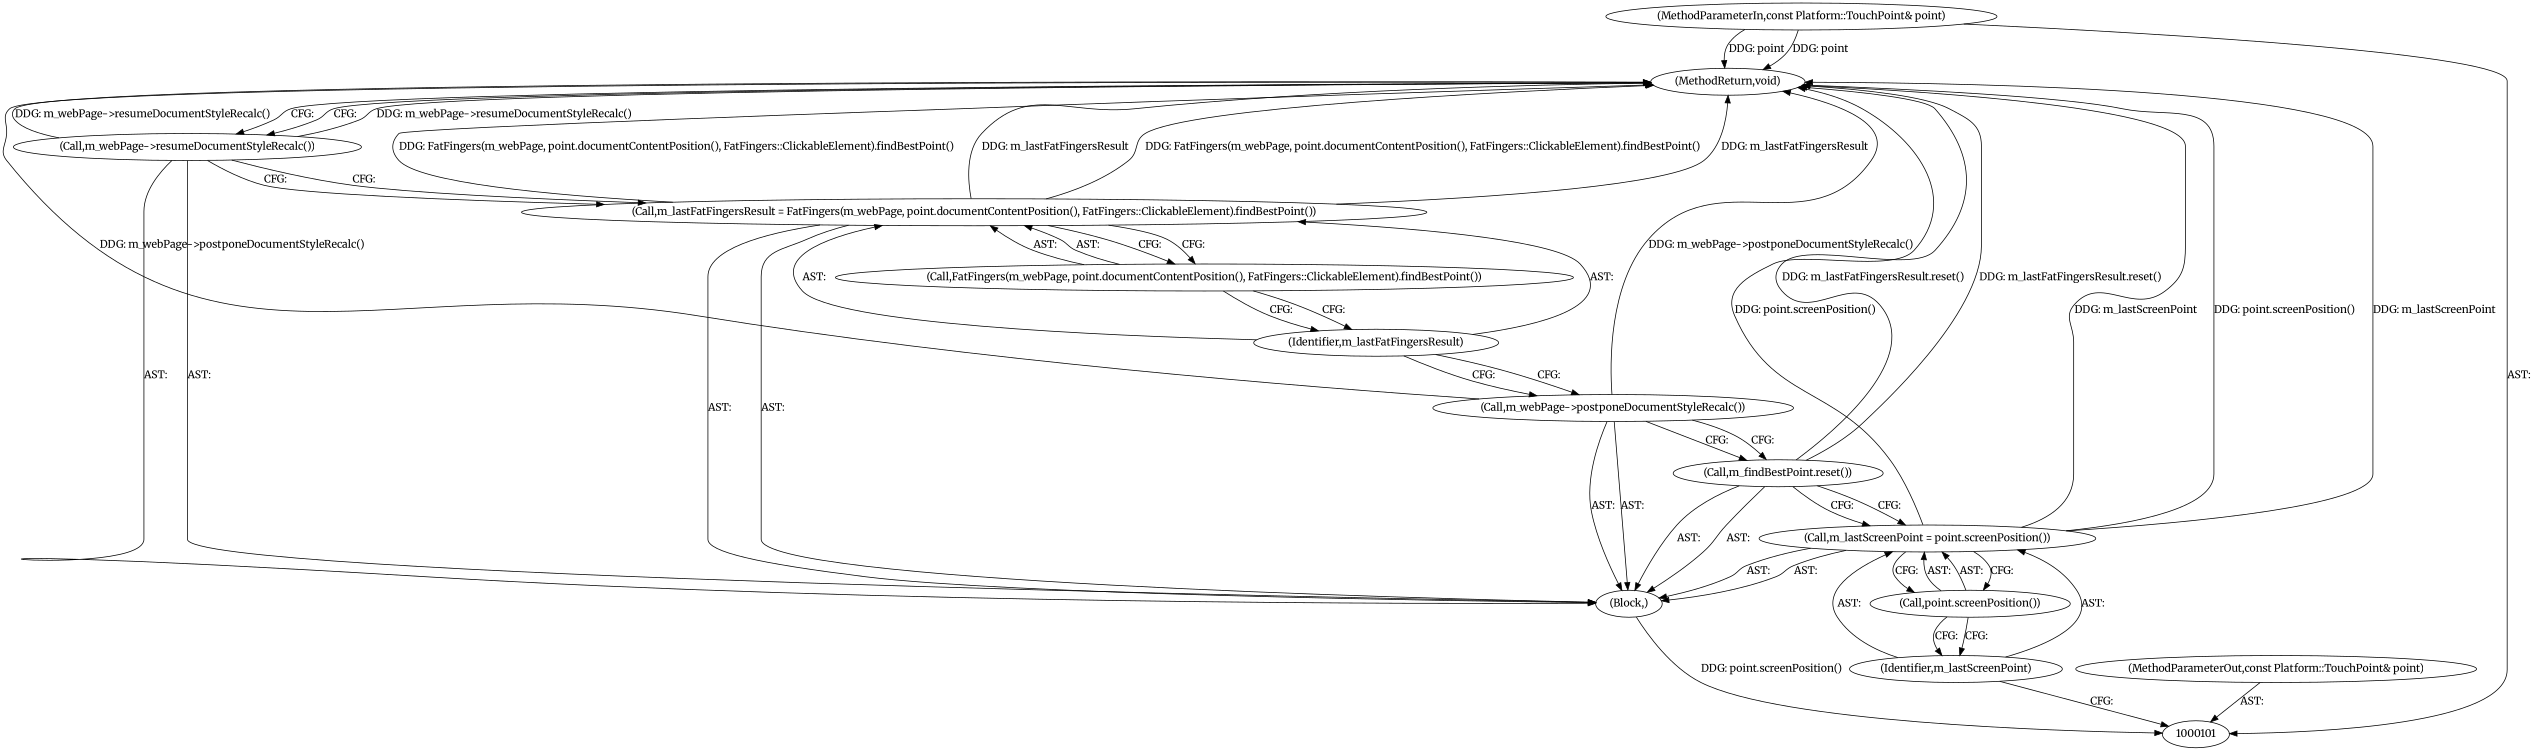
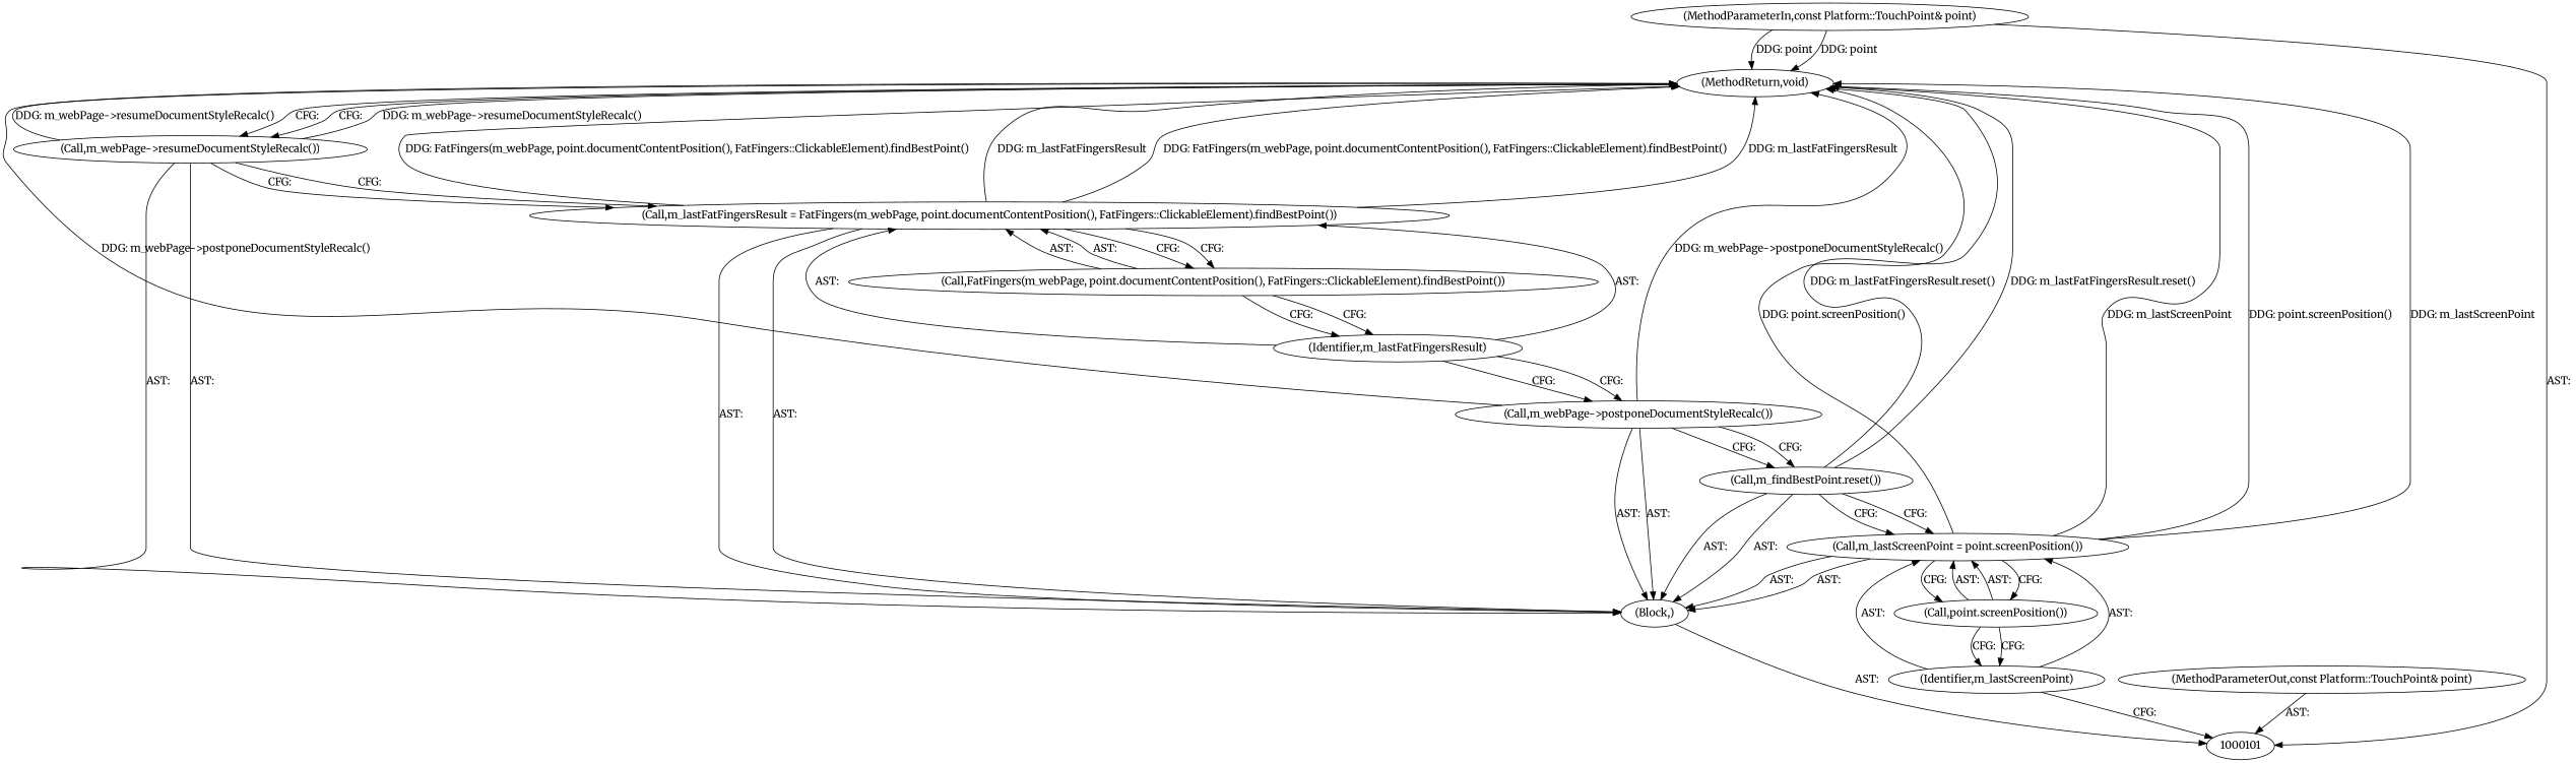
  digraph {
    fontname=Merriweather
    node [fontname=Merriweather]
    edge [fontname=Merriweather]
    n1 [label="(MethodReturn,void)"]
    n2 [label="(Call,m_webPage->resumeDocumentStyleRecalc())"]
    n3 [label="(Block,)"]
    n4 [label="(Call,m_lastFatFingersResult = FatFingers(m_webPage, point.documentContentPosition(), FatFingers::ClickableElement).findBestPoint())"]
    n5 [label="(MethodParameterIn,const Platform::TouchPoint& point)"]
    1000101
    n7 [label="(MethodParameterOut,const Platform::TouchPoint& point)"]
    n8 [label="(Call,point.screenPosition())"]
    n9 [label="(Call,m_lastScreenPoint = point.screenPosition())"]
    n10 [label="(Identifier,m_lastScreenPoint)"]
    n11 [label="(Call,m_findBestPoint.reset())"]
    n12 [label="(Call,m_webPage->postponeDocumentStyleRecalc())"]
    n13 [label="(Call,FatFingers(m_webPage, point.documentContentPosition(), FatFingers::ClickableElement).findBestPoint())"]
    n14 [label="(Identifier,m_lastFatFingersResult)"]
    n1 -> n2 [label="CFG: "]
    n1 -> n2 [label="CFG: "]
    n2 -> n1 [label="DDG: m_webPage->resumeDocumentStyleRecalc()"]
    n2 -> n1 [label="DDG: m_webPage->resumeDocumentStyleRecalc()"]
    n2 -> n3 [label="AST: "]
    n2 -> n3 [label="AST: "]
    n2 -> n4 [label="CFG: "]
    n2 -> n4 [label="CFG: "]
-   n3 -> 1000101 [label="DDG: point.screenPosition()"]
+   n3 -> 1000101 [label="AST: "]
    n4 -> n1 [label="DDG: m_lastFatFingersResult"]
    n4 -> n1 [label="DDG: FatFingers(m_webPage, point.documentContentPosition(), FatFingers::ClickableElement).findBestPoint()"]
    n4 -> n1 [label="DDG: m_lastFatFingersResult"]
    n4 -> n1 [label="DDG: FatFingers(m_webPage, point.documentContentPosition(), FatFingers::ClickableElement).findBestPoint()"]
    n4 -> n3 [label="AST: "]
    n4 -> n3 [label="AST: "]
    n4 -> n13 [label="CFG: "]
    n4 -> n13 [label="CFG: "]
    n5 -> n1 [label="DDG: point"]
    n5 -> n1 [label="DDG: point"]
    n5 -> 1000101 [label="AST: "]
    n7 -> 1000101 [label="AST: "]
    n8 -> n9 [label="AST: "]
    n8 -> n9 [label="AST: "]
    n8 -> n10 [label="CFG: "]
    n8 -> n10 [label="CFG: "]
    n9 -> n1 [label="DDG: m_lastScreenPoint"]
    n9 -> n1 [label="DDG: point.screenPosition()"]
    n9 -> n1 [label="DDG: m_lastScreenPoint"]
    n9 -> n1 [label="DDG: point.screenPosition()"]
    n9 -> n3 [label="AST: "]
    n9 -> n3 [label="AST: "]
    n9 -> n8 [label="CFG: "]
    n9 -> n8 [label="CFG: "]
    n10 -> 1000101 [label="CFG: "]
    n10 -> n9 [label="AST: "]
    n10 -> n9 [label="AST: "]
    n11 -> n1 [label="DDG: m_lastFatFingersResult.reset()"]
    n11 -> n1 [label="DDG: m_lastFatFingersResult.reset()"]
    n11 -> n3 [label="AST: "]
    n11 -> n3 [label="AST: "]
    n11 -> n9 [label="CFG: "]
    n11 -> n9 [label="CFG: "]
    n12 -> n1 [label="DDG: m_webPage->postponeDocumentStyleRecalc()"]
    n12 -> n1 [label="DDG: m_webPage->postponeDocumentStyleRecalc()"]
    n12 -> n3 [label="AST: "]
    n12 -> n3 [label="AST: "]
    n12 -> n11 [label="CFG: "]
    n12 -> n11 [label="CFG: "]
    n13 -> n4 [label="AST: "]
    n13 -> n4 [label="AST: "]
    n13 -> n14 [label="CFG: "]
    n13 -> n14 [label="CFG: "]
    n14 -> n4 [label="AST: "]
    n14 -> n4 [label="AST: "]
    n14 -> n12 [label="CFG: "]
    n14 -> n12 [label="CFG: "]
  }
